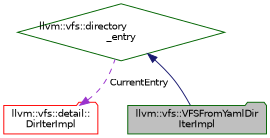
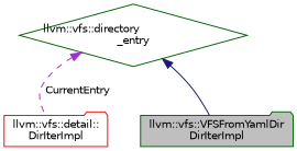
  digraph {
    node [color=darkgreen fontname=Helvetica fontsize=10 shape=folder]
    edge [dir=back fontname=Helvetica fontsize=10 labelfontname=Helvetica labelfontsize=10]
-   n1 [fillcolor=grey75 fontcolor=black height=0.2 label="llvm::vfs::VFSFromYamlDir\lIterImpl" style=filled width=0.4]
+   n1 [fillcolor=grey75 fontcolor=black height=0.2 label="llvm::vfs::VFSFromYamlDir\lDirIterImpl" style=filled width=0.4]
    n2 [color=red height=0.2 label="llvm::vfs::detail::\lDirIterImpl" width=0.4]
    n3 [height=0.2 label="llvm::vfs::directory\l_entry" shape=diamond width=0.4]
    n3 -> n1 [color=midnightblue style=solid]
-   n2 -> n3 [color=darkorchid3 label=" CurrentEntry" style=dashed]
+   n3 -> n2 [color=darkorchid3 label=" CurrentEntry" style=dashed]
  }
